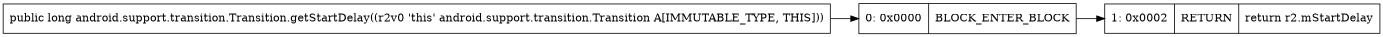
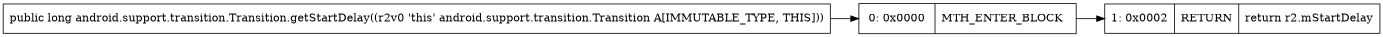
  digraph {
    rankdir=LR
    node [shape=record]
-   n1 [label="{0\:\ 0x0000|BLOCK_ENTER_BLOCK\l}"]
+   n1 [label="{0\:\ 0x0000|MTH_ENTER_BLOCK\l}"]
    n2 [label="{1\:\ 0x0002|RETURN\l|return r2.mStartDelay\l}"]
    n3 [label="{public long android.support.transition.Transition.getStartDelay((r2v0 'this' android.support.transition.Transition A[IMMUTABLE_TYPE, THIS])) }"]
    n1 -> n2
    n3 -> n1
  }
